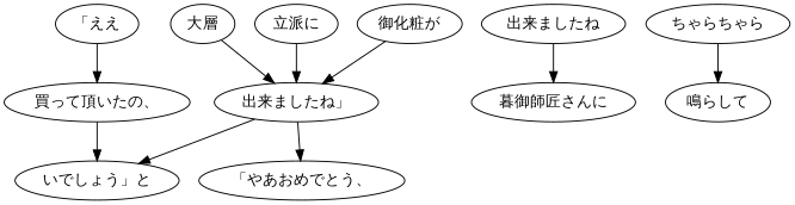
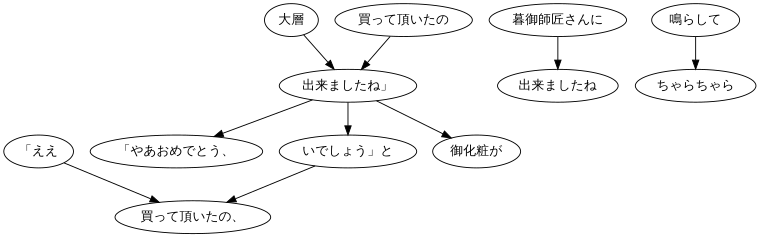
  digraph {
    fontname="Courier Prime"
    node [fontname="Courier Prime"]
    edge [fontname="Courier Prime"]
    n1 [label="「やあおめでとう、"]
    n2 [label="出来ましたね」"]
    n3 [label="いでしょう」と"]
    n4 [label="大層"]
-   n5 [label="立派に"]
+   n5 [label="買って頂いたの"]
    n6 [label="御化粧が"]
    n7 [label="「ええ"]
    n8 [label="買って頂いたの、"]
    n9 [label="出来ましたね"]
    n10 [label="暮御師匠さんに"]
    n11 [label="鳴らして"]
    n12 [label="ちゃらちゃら"]
    n2 -> n1
    n2 -> n3
    n4 -> n2
    n5 -> n2
-   n6 -> n2
+   n2 -> n6
    n7 -> n8
-   n8 -> n3
-   n9 -> n10
-   n12 -> n11
+   n3 -> n8
+   n10 -> n9
+   n11 -> n12
  }
